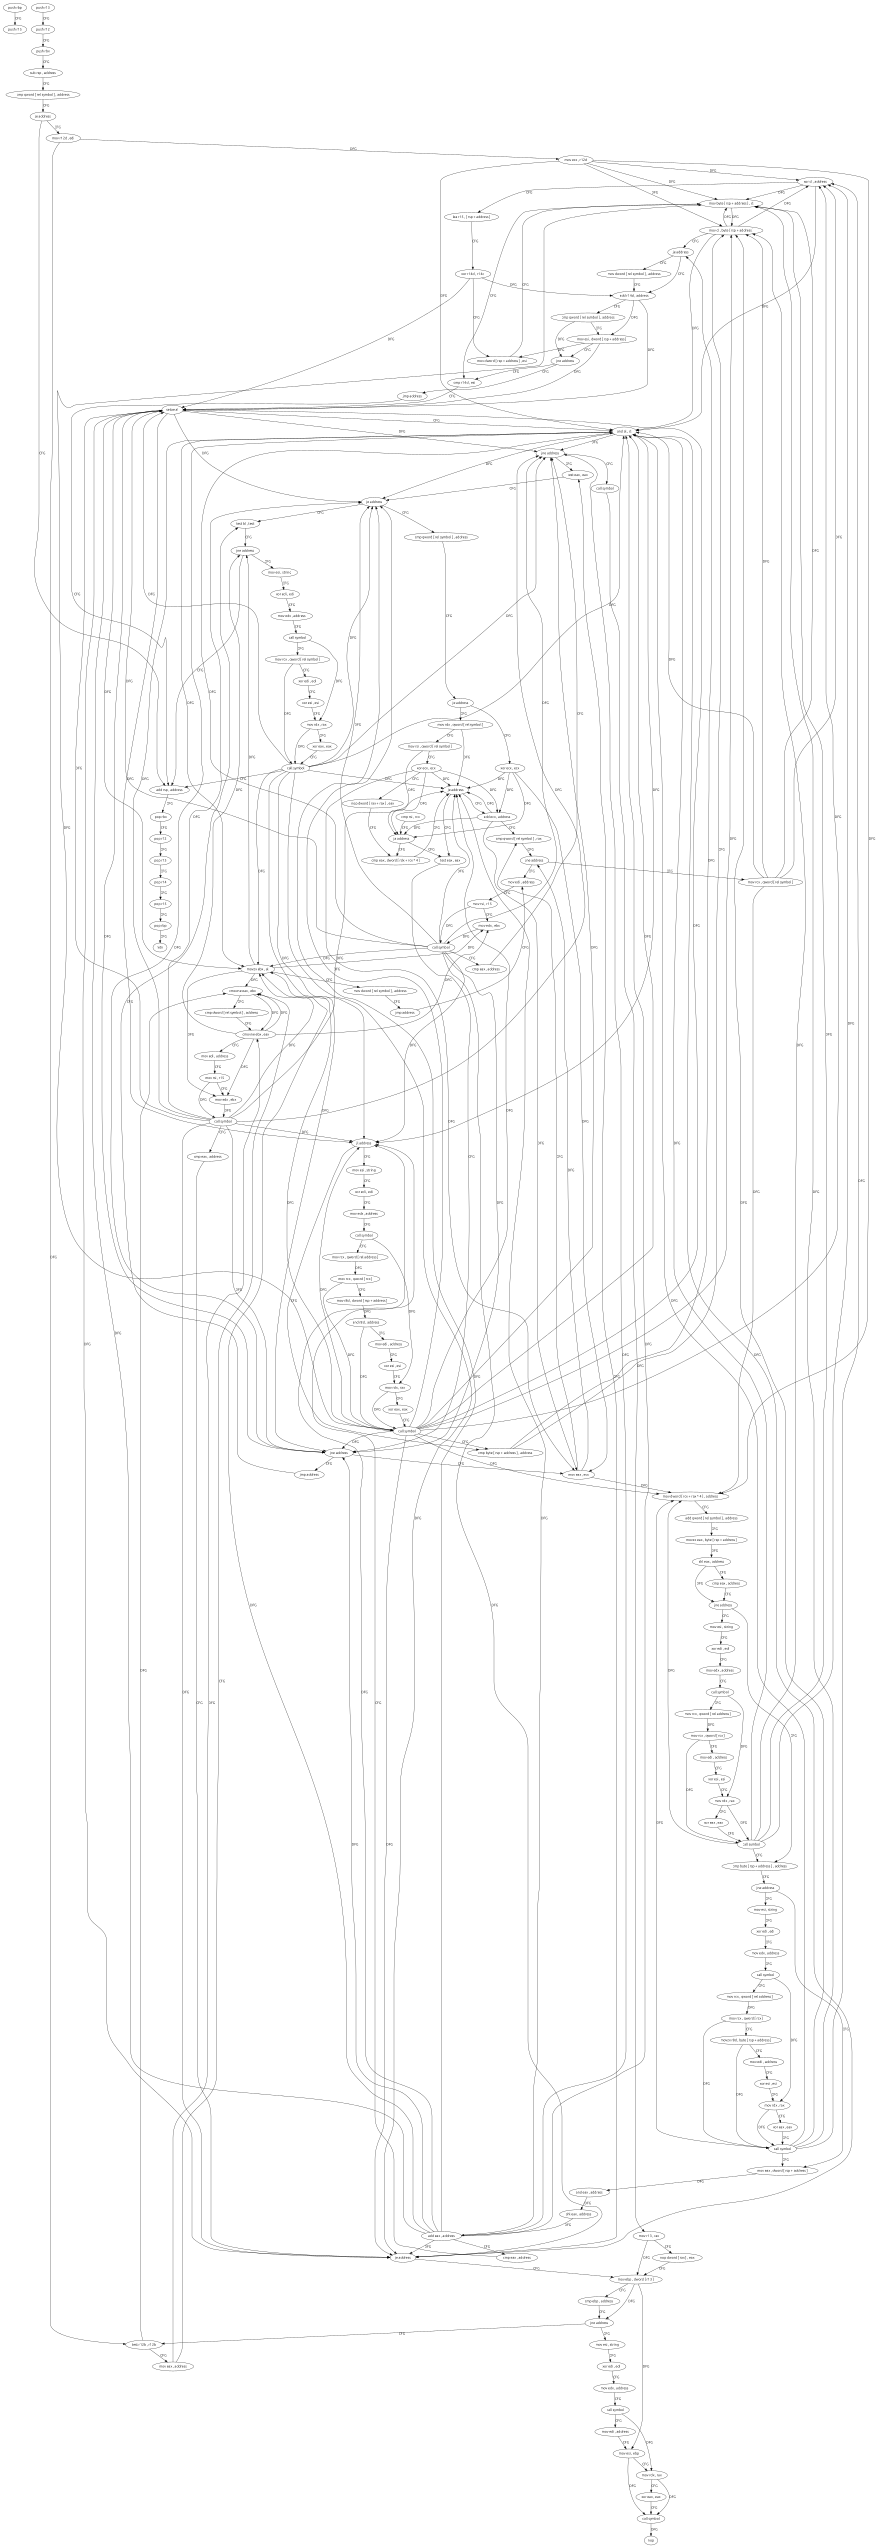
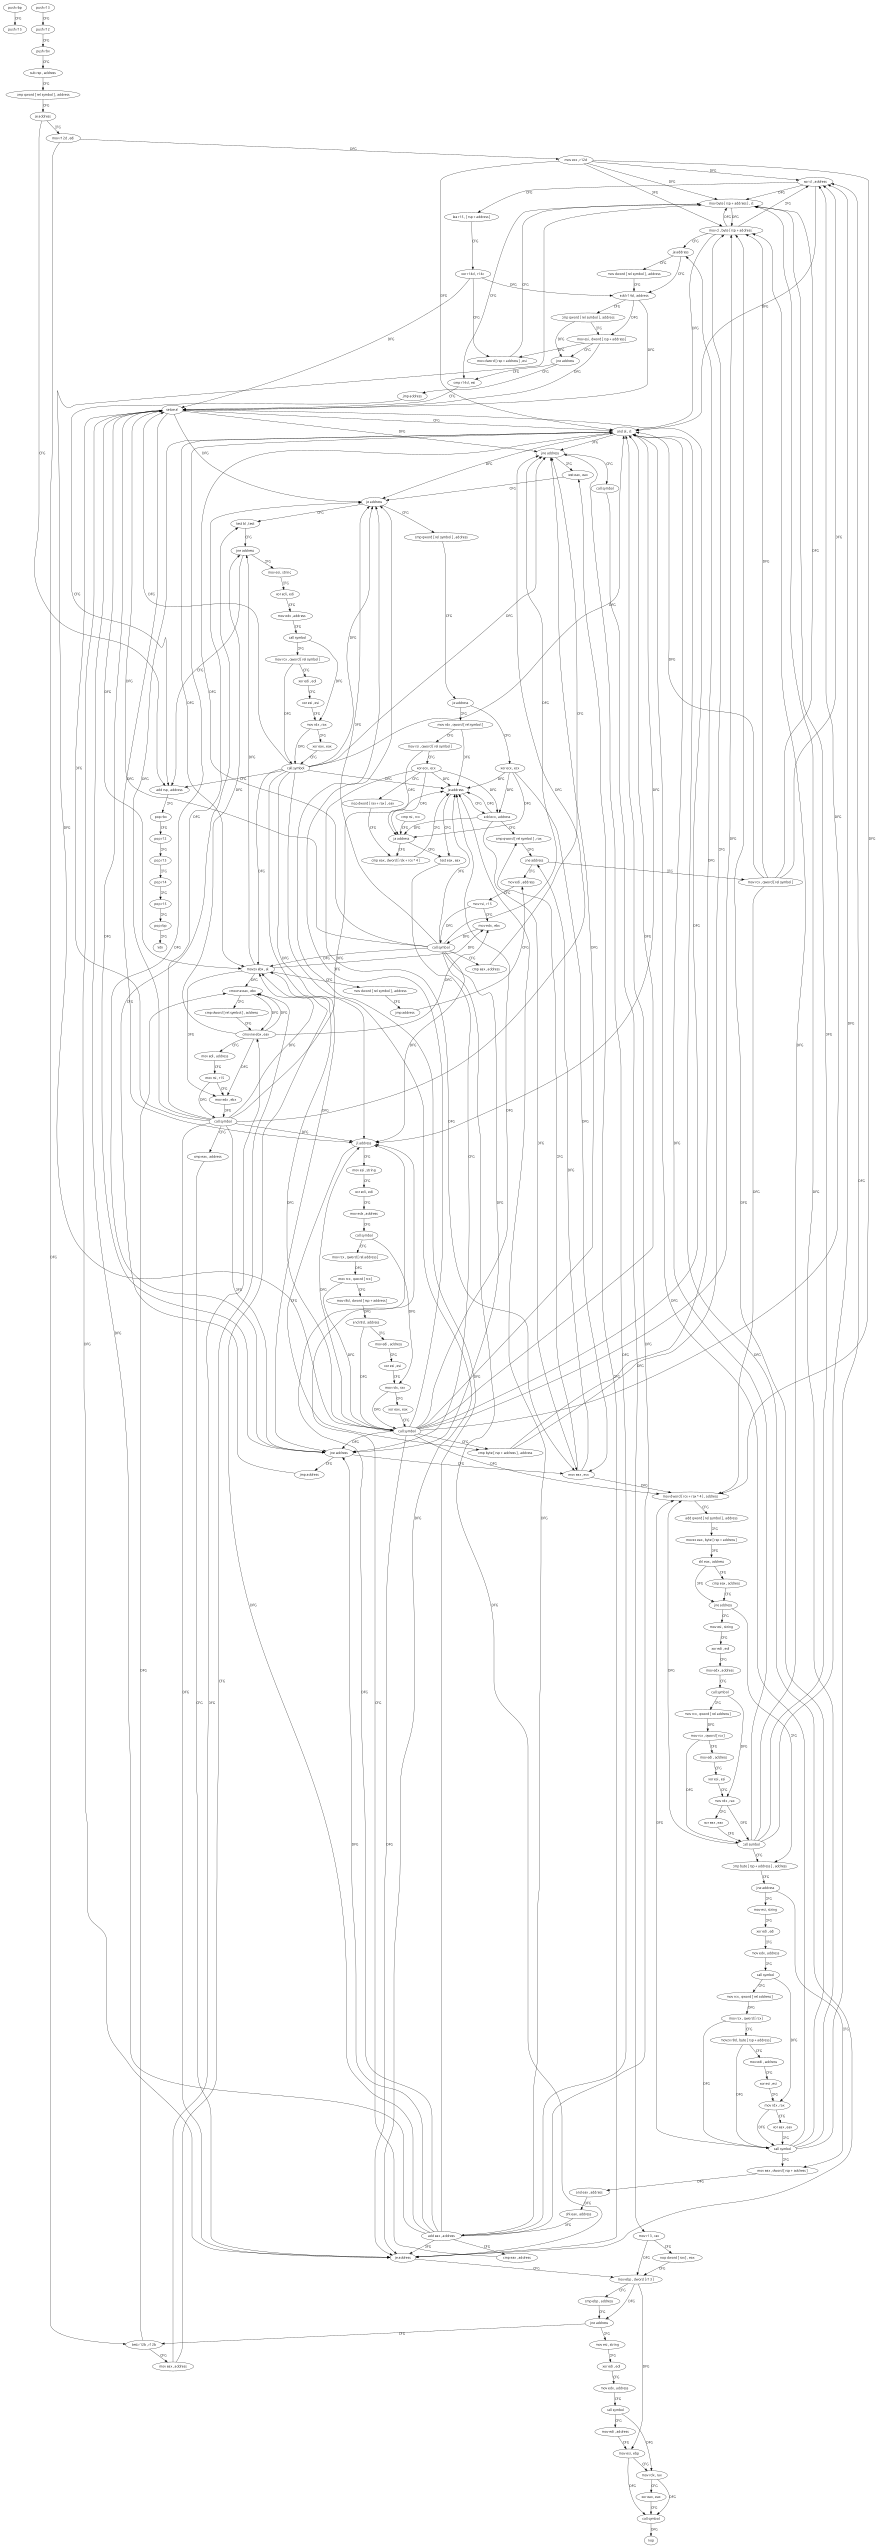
  digraph {
    fontname=Ubuntu
    node [fontname=Ubuntu]
    edge [fontname=Ubuntu]
    n1 [label="push rbp"]
    n2 [label="push r15"]
    n3 [label="push r13"]
    n4 [label="push r12"]
    n5 [label="push rbx"]
    n6 [label="sub rsp , address"]
    n7 [label="cmp qword [ rel symbol ] , address"]
    n8 [label="je address"]
    n9 [label="add rsp , address"]
    n10 [label="mov r12d , edi"]
    n11 [label="pop rbx"]
    n12 [label="mov ecx , r12d"]
    n13 [label="test r12b , r12b"]
    n14 [label="pop r12"]
    n15 [label="xor cl , address"]
    n16 [label="mov byte [ rsp + address ] , cl"]
    n17 [label="mov dword [ rcx + rax * 4 ] , address"]
    n18 [label="mov cl , byte [ rsp + address ]"]
    n19 [label="and al , cl"]
    n20 [label="mov eax , address"]
    n21 [label="cmovne eax , ebx"]
    n22 [label="pop r13"]
    n23 [label="pop r14"]
    n24 [label="pop r15"]
    n25 [label="pop rbp"]
    n26 [label=retn]
    n27 [label="lea r15 , [ rsp + address ]"]
    n28 [label="cmp r14d , esi"]
    n29 [label="add qword [ rel symbol ] , address"]
    n30 [label="je address"]
    n31 [label="jne address"]
    n32 [label="je address"]
    n33 [label="je address"]
    n34 [label="jne address"]
    n35 [label="jl address"]
    n36 [label="movzx ebx , al"]
    n37 [label="xor r14d , r14d"]
    n38 [label="mov dword [ rsp + address ] , esi"]
    n39 [label="add r14d , address"]
    n40 [label="setae al"]
    n41 [label="mov esi , dword [ rsp + address ]"]
    n42 [label="cmp qword [ rel symbol ] , address"]
    n43 [label="jne address"]
    n44 [label="mov edi , address"]
    n45 [label="mov rsi , r15"]
    n46 [label="mov edx , ebx"]
    n47 [label="call symbol"]
    n48 [label="cmp eax , address"]
    n49 [label="je address"]
    n50 [label="test eax , eax"]
    n51 [label="call symbol"]
    n52 [label="test bl , test"]
    n53 [label="cmp qword [ rel symbol ] , address"]
    n54 [label="mov ebp , dword [ r13 ]"]
    n55 [label="mov eax , ecx"]
    n56 [label="jmp address"]
    n57 [label="add ecx , address"]
    n58 [label="test eax , eax"]
    n59 [label="cmp byte [ rsp + address ] , address"]
    n60 [label="mov esi , string"]
    n61 [label="jne address"]
    n62 [label="mov edx , ebx"]
    n63 [label="mov dword [ rel symbol ] , address"]
    n64 [label="mov r13 , rax"]
    n65 [label="nop dword [ rax ] , eax"]
    n66 [label="je address"]
    n67 [label="mov esi , string"]
    n68 [label="xor ecx , ecx"]
    n69 [label="mov rdx , qword [ rel symbol ]"]
    n70 [label="mov esi , ebp"]
    n71 [label="cmp ebp , address"]
    n72 [label="jne address"]
    n73 [label="mov rdx , rax"]
    n74 [label="call symbol"]
    n75 [label="mov esi , string"]
    n76 [label="xor edi , edi"]
    n77 [label="mov edx , address"]
    n78 [label="ja address"]
    n79 [label="mov rsi , qword [ rel symbol ]"]
    n80 [label="cmp qword [ rel symbol ] , rax"]
    n81 [label="jne address"]
    n82 [label="cmp eax , dword [ rdx + rcx * 4 ]"]
    n83 [label="xor ecx , ecx"]
    n84 [label="xor edi , edi"]
    n85 [label="mov edx , address"]
    n86 [label="call symbol"]
    n87 [label="mov edi , address"]
    n88 [label="xor eax , eax"]
    n89 [label=nop]
    n90 [label="cmovne ebx , eax"]
    n91 [label="cmp dword [ rel symbol ] , address"]
    n92 [label="mov edi , address"]
    n93 [label="mov rsi , r15"]
    n94 [label="call symbol"]
    n95 [label="cmp eax , address"]
    n96 [label="call symbol"]
    n97 [label="mov rcx , qword [ rel symbol ]"]
    n98 [label="mov rdx , rax"]
    n99 [label="xor edi , edi"]
    n100 [label="call symbol"]
    n101 [label="xor eax , eax"]
    n102 [label="xor esi , esi"]
    n103 [label="mov rcx , qword [ rel symbol ]"]
    n104 [label="nop dword [ rax + rax ] , eax"]
    n105 [label="movzx eax , byte [ rsp + address ]"]
    n106 [label="shl eax , address"]
    n107 [label="cmp eax , address"]
    n108 [label="jne address"]
    n109 [label="cmp byte [ rsp + address ] , address"]
    n110 [label="mov esi , string"]
    n111 [label="jne address"]
    n112 [label="xor edi , edi"]
    n113 [label="mov eax , dword [ rsp + address ]"]
    n114 [label="mov esi , string"]
    n115 [label="mov edx , address"]
    n116 [label="cmp rsi , rcx"]
    n117 [label="and eax , address"]
    n118 [label="xor edi , edi"]
    n119 [label="shl eax , address"]
    n120 [label="mov edx , address"]
    n121 [label="call symbol"]
    n122 [label="mov rcx , qword [ rel address ]"]
    n123 [label="mov rdx , rax"]
    n124 [label="mov rcx , qword [ rcx ]"]
    n125 [label="call symbol"]
    n126 [label="xor eax , eax"]
    n127 [label="mov edi , address"]
    n128 [label="xor esi , esi"]
    n129 [label="add eax , address"]
    n130 [label="cmp eax , address"]
    n131 [label="xor edi , edi"]
    n132 [label="mov dword [ rel symbol ] , address"]
    n133 [label="mov edx , address"]
    n134 [label="call symbol"]
    n135 [label="mov rcx , qword [ rel address ]"]
    n136 [label="mov rdx , rax"]
    n137 [label="mov rcx , qword [ rcx ]"]
    n138 [label="call symbol"]
    n139 [label="xor eax , eax"]
    n140 [label="movzx r8d , byte [ rsp + address ]"]
    n141 [label="mov edi , address"]
    n142 [label="xor esi , esi"]
    n143 [label="call symbol"]
    n144 [label="mov rcx , qword [ rel address ]"]
    n145 [label="mov rdx , rax"]
    n146 [label="mov rcx , qword [ rcx ]"]
    n147 [label="call symbol"]
    n148 [label="xor eax , eax"]
    n149 [label="mov r8d , dword [ rsp + address ]"]
    n150 [label="and r8d , address"]
    n151 [label="mov edi , address"]
    n152 [label="xor esi , esi"]
    n153 [label="jmp address"]
    n154 [label="jmp address"]
    n1 -> n2 [label=CFG]
    n3 -> n4 [label=CFG]
    n4 -> n5 [label=CFG]
    n5 -> n6 [label=CFG]
    n6 -> n7 [label=CFG]
    n7 -> n8 [label=CFG]
    n8 -> n9 [label=CFG]
    n8 -> n10 [label=CFG]
    n9 -> n11 [label=CFG]
    n10 -> n12 [label=DFG]
    n10 -> n13 [label=DFG]
    n11 -> n14 [label=CFG]
    n12 -> n15 [label=DFG]
    n12 -> n16 [label=DFG]
    n12 -> n17 [label=DFG]
    n12 -> n18 [label=DFG]
    n12 -> n19 [label=DFG]
    n13 -> n20 [label=CFG]
    n13 -> n21 [label=DFG]
    n14 -> n22 [label=CFG]
    n15 -> n16 [label=DFG]
    n15 -> n19 [label=DFG]
    n15 -> n27 [label=CFG]
    n16 -> n18 [label=DFG]
    n16 -> n28 [label=CFG]
    n17 -> n29 [label=CFG]
-   n18 -> n15 [label=DFG]
+   n18 -> n15 [label=CFG]
    n18 -> n16 [label=DFG]
    n18 -> n19 [label=DFG]
    n18 -> n30 [label=CFG]
    n19 -> n31 [label=DFG]
    n19 -> n32 [label=DFG]
    n19 -> n33 [label=DFG]
    n19 -> n34 [label=DFG]
    n19 -> n35 [label=DFG]
    n19 -> n36 [label=DFG]
    n20 -> n21 [label=CFG]
    n20 -> n90 [label=DFG]
    n21 -> n90 [label=DFG]
    n21 -> n91 [label=CFG]
    n22 -> n23 [label=CFG]
    n23 -> n24 [label=CFG]
    n24 -> n25 [label=CFG]
    n25 -> n26 [label=CFG]
    n27 -> n37 [label=CFG]
    n28 -> n40 [label=CFG]
    n29 -> n105 [label=CFG]
    n30 -> n39 [label=CFG]
    n30 -> n132 [label=CFG]
    n31 -> n50 [label=CFG]
    n31 -> n51 [label=CFG]
    n32 -> n52 [label=CFG]
    n32 -> n53 [label=CFG]
    n33 -> n50 [label=CFG]
    n33 -> n54 [label=CFG]
    n34 -> n55 [label=CFG]
    n34 -> n56 [label=CFG]
    n35 -> n59 [label=CFG]
    n35 -> n60 [label=CFG]
    n36 -> n21 [label=DFG]
    n36 -> n46 [label=DFG]
    n36 -> n61 [label=DFG]
    n36 -> n62 [label=DFG]
    n36 -> n63 [label=CFG]
    n37 -> n38 [label=CFG]
    n37 -> n39 [label=DFG]
    n37 -> n40 [label=DFG]
    n38 -> n16 [label=CFG]
    n39 -> n40 [label=DFG]
    n39 -> n41 [label=DFG]
    n39 -> n42 [label=CFG]
    n40 -> n19 [label=CFG]
    n40 -> n31 [label=DFG]
    n40 -> n32 [label=DFG]
    n40 -> n33 [label=DFG]
    n40 -> n34 [label=DFG]
    n40 -> n35 [label=DFG]
    n40 -> n36 [label=DFG]
    n41 -> n38 [label=DFG]
    n41 -> n40 [label=DFG]
    n41 -> n43 [label=CFG]
    n42 -> n41 [label=CFG]
    n42 -> n43 [label=DFG]
    n43 -> n28 [label=CFG]
    n43 -> n153 [label=CFG]
    n44 -> n45 [label=CFG]
    n45 -> n46 [label=CFG]
    n45 -> n47 [label=DFG]
    n46 -> n47 [label=DFG]
    n47 -> n19 [label=DFG]
    n47 -> n31 [label=DFG]
    n47 -> n32 [label=DFG]
    n47 -> n33 [label=DFG]
    n47 -> n34 [label=DFG]
    n47 -> n35 [label=DFG]
    n47 -> n36 [label=DFG]
    n47 -> n40 [label=DFG]
    n47 -> n48 [label=CFG]
    n47 -> n49 [label=DFG]
    n48 -> n31 [label=CFG]
    n49 -> n57 [label=CFG]
    n49 -> n58 [label=CFG]
    n50 -> n32 [label=CFG]
    n51 -> n64 [label=DFG]
    n52 -> n61 [label=CFG]
    n53 -> n66 [label=CFG]
    n54 -> n70 [label=DFG]
    n54 -> n71 [label=CFG]
    n54 -> n72 [label=DFG]
    n55 -> n17 [label=DFG]
    n55 -> n80 [label=CFG]
    n55 -> n81 [label=DFG]
    n56 -> n52 [label=CFG]
    n57 -> n49 [label=DFG]
    n57 -> n55 [label=DFG]
    n57 -> n78 [label=DFG]
    n57 -> n80 [label=CFG]
    n58 -> n34 [label=CFG]
    n59 -> n18 [label=CFG]
    n59 -> n30 [label=DFG]
    n60 -> n131 [label=CFG]
    n61 -> n9 [label=CFG]
    n61 -> n67 [label=CFG]
    n62 -> n94 [label=DFG]
    n63 -> n154 [label=CFG]
    n64 -> n54 [label=DFG]
    n64 -> n65 [label=CFG]
    n65 -> n54 [label=CFG]
    n66 -> n68 [label=CFG]
    n66 -> n69 [label=CFG]
    n67 -> n76 [label=CFG]
    n68 -> n49 [label=DFG]
    n68 -> n55 [label=DFG]
    n68 -> n57 [label=DFG]
    n68 -> n78 [label=DFG]
    n69 -> n49 [label=DFG]
    n69 -> n79 [label=CFG]
    n70 -> n73 [label=CFG]
    n70 -> n74 [label=DFG]
    n71 -> n72 [label=CFG]
    n72 -> n13 [label=CFG]
    n72 -> n75 [label=CFG]
    n73 -> n74 [label=DFG]
    n73 -> n88 [label=CFG]
    n74 -> n89 [label=DFG]
    n75 -> n84 [label=CFG]
    n76 -> n77 [label=CFG]
    n77 -> n96 [label=CFG]
    n78 -> n58 [label=CFG]
    n78 -> n82 [label=CFG]
    n79 -> n78 [label=DFG]
    n79 -> n83 [label=CFG]
    n80 -> n81 [label=CFG]
    n81 -> n44 [label=CFG]
    n81 -> n103 [label=CFG]
    n82 -> n49 [label=CFG]
    n83 -> n49 [label=DFG]
    n83 -> n55 [label=DFG]
    n83 -> n57 [label=DFG]
    n83 -> n78 [label=DFG]
    n83 -> n104 [label=CFG]
    n84 -> n85 [label=CFG]
    n85 -> n86 [label=CFG]
    n86 -> n73 [label=DFG]
    n86 -> n87 [label=CFG]
    n87 -> n70 [label=CFG]
    n88 -> n74 [label=CFG]
    n90 -> n21 [label=DFG]
    n90 -> n46 [label=DFG]
    n90 -> n61 [label=DFG]
    n90 -> n62 [label=DFG]
    n90 -> n92 [label=CFG]
    n91 -> n90 [label=CFG]
    n92 -> n93 [label=CFG]
    n93 -> n62 [label=CFG]
    n93 -> n94 [label=DFG]
    n94 -> n19 [label=DFG]
    n94 -> n31 [label=DFG]
    n94 -> n32 [label=DFG]
    n94 -> n33 [label=DFG]
    n94 -> n34 [label=DFG]
    n94 -> n35 [label=DFG]
    n94 -> n36 [label=DFG]
    n94 -> n40 [label=DFG]
    n94 -> n49 [label=DFG]
    n94 -> n95 [label=CFG]
    n95 -> n33 [label=CFG]
    n96 -> n97 [label=CFG]
    n96 -> n98 [label=DFG]
    n97 -> n99 [label=CFG]
    n97 -> n100 [label=DFG]
    n98 -> n100 [label=DFG]
    n98 -> n101 [label=CFG]
    n99 -> n102 [label=CFG]
    n100 -> n9 [label=CFG]
    n100 -> n19 [label=DFG]
    n100 -> n31 [label=DFG]
    n100 -> n32 [label=DFG]
    n100 -> n33 [label=DFG]
    n100 -> n34 [label=DFG]
    n100 -> n35 [label=DFG]
    n100 -> n36 [label=DFG]
    n100 -> n40 [label=DFG]
    n100 -> n49 [label=DFG]
    n101 -> n100 [label=CFG]
    n102 -> n98 [label=CFG]
    n103 -> n15 [label=DFG]
    n103 -> n16 [label=DFG]
    n103 -> n17 [label=DFG]
    n103 -> n18 [label=DFG]
    n103 -> n19 [label=DFG]
    n104 -> n82 [label=CFG]
    n105 -> n106 [label=DFG]
    n106 -> n107 [label=CFG]
    n106 -> n108 [label=DFG]
    n107 -> n108 [label=CFG]
    n108 -> n109 [label=CFG]
    n108 -> n110 [label=CFG]
    n109 -> n111 [label=CFG]
    n110 -> n112 [label=CFG]
    n111 -> n113 [label=CFG]
    n111 -> n114 [label=CFG]
    n112 -> n115 [label=CFG]
    n113 -> n117 [label=DFG]
    n114 -> n118 [label=CFG]
    n115 -> n121 [label=CFG]
    n116 -> n78 [label=CFG]
    n117 -> n119 [label=DFG]
    n118 -> n120 [label=CFG]
    n119 -> n129 [label=DFG]
    n120 -> n134 [label=CFG]
    n121 -> n122 [label=CFG]
    n121 -> n123 [label=DFG]
    n122 -> n124 [label=DFG]
    n123 -> n125 [label=DFG]
    n123 -> n126 [label=CFG]
    n124 -> n125 [label=DFG]
    n124 -> n127 [label=CFG]
    n125 -> n15 [label=DFG]
    n125 -> n16 [label=DFG]
    n125 -> n17 [label=DFG]
    n125 -> n18 [label=DFG]
    n125 -> n19 [label=DFG]
    n125 -> n109 [label=CFG]
    n126 -> n125 [label=CFG]
    n127 -> n128 [label=CFG]
    n128 -> n123 [label=CFG]
    n129 -> n19 [label=DFG]
    n129 -> n31 [label=DFG]
    n129 -> n32 [label=DFG]
    n129 -> n33 [label=DFG]
    n129 -> n34 [label=DFG]
    n129 -> n35 [label=DFG]
    n129 -> n36 [label=DFG]
    n129 -> n40 [label=DFG]
    n129 -> n49 [label=DFG]
    n129 -> n130 [label=CFG]
    n130 -> n35 [label=CFG]
    n131 -> n133 [label=CFG]
    n132 -> n39 [label=CFG]
    n133 -> n143 [label=CFG]
    n134 -> n135 [label=CFG]
    n134 -> n136 [label=DFG]
    n135 -> n137 [label=DFG]
    n136 -> n138 [label=DFG]
    n136 -> n139 [label=CFG]
    n137 -> n138 [label=DFG]
    n137 -> n140 [label=CFG]
    n138 -> n15 [label=DFG]
    n138 -> n16 [label=DFG]
    n138 -> n17 [label=DFG]
    n138 -> n18 [label=DFG]
    n138 -> n19 [label=DFG]
    n138 -> n113 [label=CFG]
    n139 -> n138 [label=CFG]
    n140 -> n138 [label=DFG]
    n140 -> n141 [label=CFG]
    n141 -> n142 [label=CFG]
    n142 -> n136 [label=CFG]
    n143 -> n144 [label=CFG]
    n143 -> n145 [label=DFG]
    n144 -> n146 [label=DFG]
    n145 -> n147 [label=DFG]
    n145 -> n148 [label=CFG]
    n146 -> n147 [label=DFG]
    n146 -> n149 [label=CFG]
    n147 -> n15 [label=DFG]
    n147 -> n16 [label=DFG]
    n147 -> n17 [label=DFG]
    n147 -> n18 [label=DFG]
    n147 -> n19 [label=DFG]
    n147 -> n31 [label=DFG]
    n147 -> n32 [label=DFG]
    n147 -> n33 [label=DFG]
    n147 -> n34 [label=DFG]
    n147 -> n35 [label=DFG]
    n147 -> n36 [label=DFG]
    n147 -> n40 [label=DFG]
    n147 -> n49 [label=DFG]
    n147 -> n59 [label=CFG]
    n148 -> n147 [label=CFG]
    n149 -> n150 [label=DFG]
    n150 -> n147 [label=DFG]
    n150 -> n151 [label=CFG]
    n151 -> n152 [label=CFG]
    n152 -> n145 [label=CFG]
    n153 -> n9 [label=CFG]
    n154 -> n44 [label=CFG]
  }
